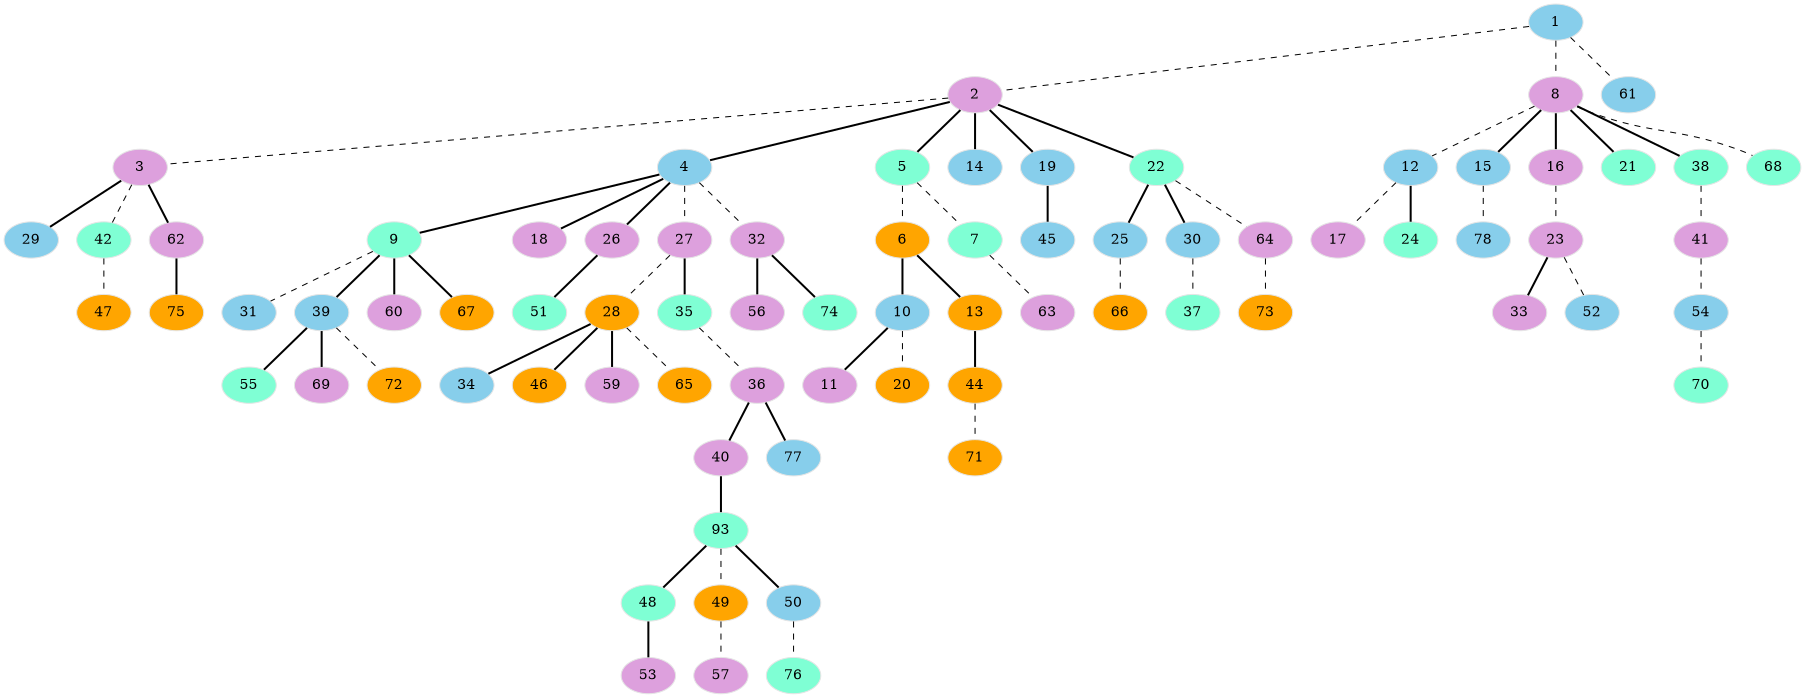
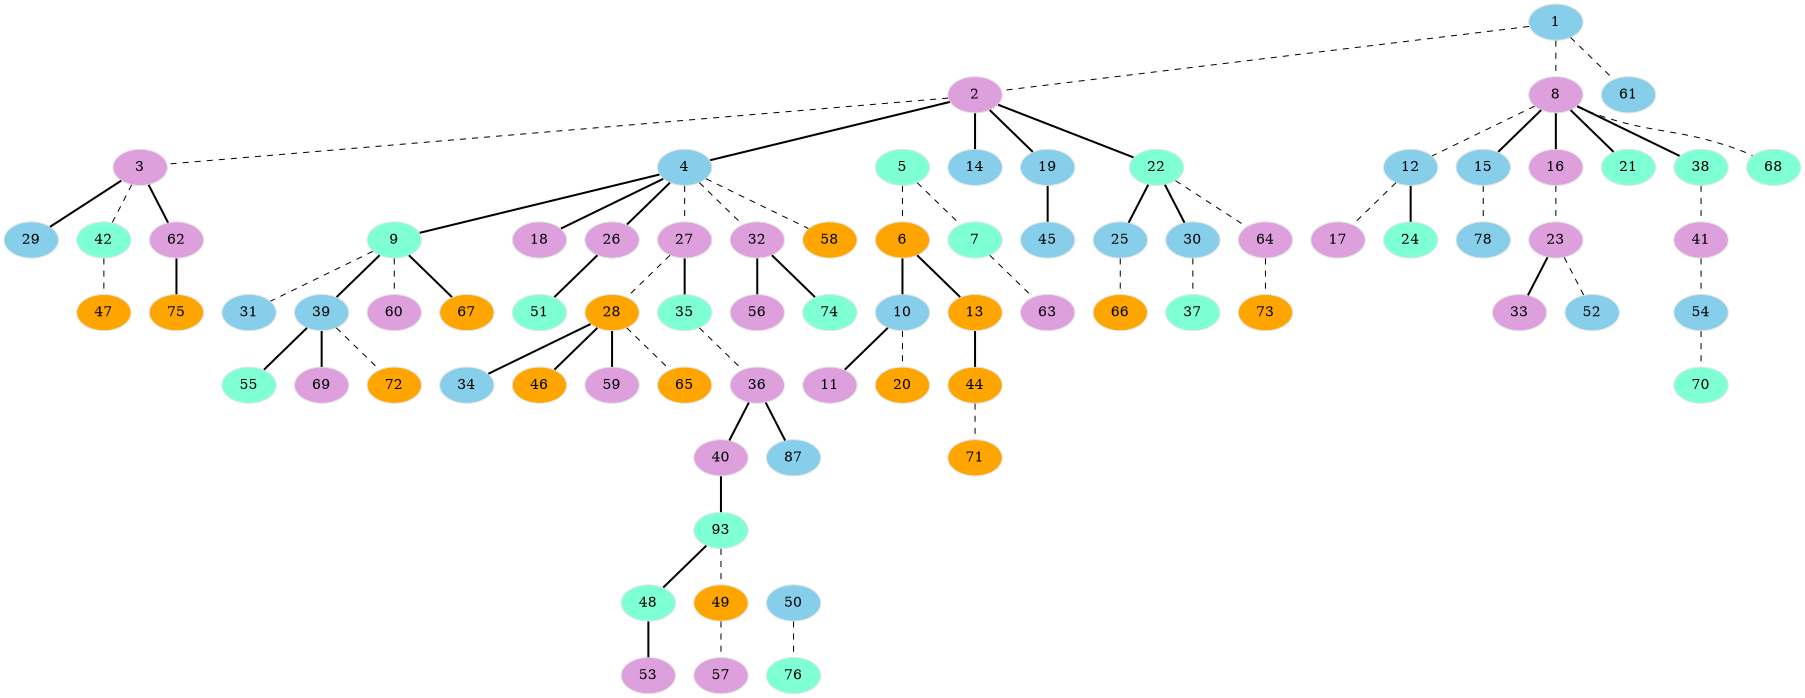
  graph {
    node [color=gray90 fillcolor=plum style=filled]
    edge [style=bold]
    1 [fillcolor=skyblue]
    2
    8
    61 [fillcolor=skyblue]
    3
    4 [fillcolor=skyblue]
    5 [fillcolor=aquamarine]
    14 [fillcolor=skyblue]
    19 [fillcolor=skyblue]
    22 [fillcolor=aquamarine]
    12 [fillcolor=skyblue]
    15 [fillcolor=skyblue]
    16
    21 [fillcolor=aquamarine]
    38 [fillcolor=aquamarine]
    68 [fillcolor=aquamarine]
    29 [fillcolor=skyblue]
    42 [fillcolor=aquamarine]
    62
    9 [fillcolor=aquamarine]
    18
    26
    27
    32
+   58 [fillcolor=orange]
    6 [fillcolor=orange]
    7 [fillcolor=aquamarine]
    45 [fillcolor=skyblue]
    25 [fillcolor=skyblue]
    30 [fillcolor=skyblue]
    64
    47 [fillcolor=orange]
    75 [fillcolor=orange]
    31 [fillcolor=skyblue]
    39 [fillcolor=skyblue]
    60
    67 [fillcolor=orange]
    51 [fillcolor=aquamarine]
    28 [fillcolor=orange]
    35 [fillcolor=aquamarine]
    56
    74 [fillcolor=aquamarine]
    10 [fillcolor=skyblue]
    13 [fillcolor=orange]
    63
    11
    20 [fillcolor=orange]
    44 [fillcolor=orange]
    17
    24 [fillcolor=aquamarine]
    78 [fillcolor=skyblue]
    23
    41
    55 [fillcolor=aquamarine]
    69
    72 [fillcolor=orange]
    71 [fillcolor=orange]
    33
    52 [fillcolor=skyblue]
    66 [fillcolor=orange]
    37 [fillcolor=aquamarine]
    73 [fillcolor=orange]
    34 [fillcolor=skyblue]
    46 [fillcolor=orange]
    59
    65 [fillcolor=orange]
    36
    40
-   77 [fillcolor=skyblue]
+   77 [fillcolor=skyblue label=87]
    n70 [fillcolor=aquamarine label=93]
    54 [fillcolor=skyblue]
    48 [fillcolor=aquamarine]
    49 [fillcolor=orange]
    50 [fillcolor=skyblue]
    70 [fillcolor=aquamarine]
    53
    57
    76 [fillcolor=aquamarine]
    1 -- 2 [style=dashed]
    1 -- 8 [style=dashed]
    1 -- 61 [style=dashed]
    2 -- 3 [style=dashed]
    2 -- 4
-   2 -- 5
    2 -- 14
    2 -- 19
    2 -- 22
    8 -- 12 [style=dashed]
    8 -- 15
    8 -- 16
    8 -- 21
    8 -- 38
    8 -- 68 [style=dashed]
    3 -- 29
    3 -- 42 [style=dashed]
    3 -- 62
    4 -- 9
    4 -- 18
    4 -- 26
    4 -- 27 [style=dashed]
    4 -- 32 [style=dashed]
+   4 -- 58 [style=dashed]
    5 -- 6 [style=dashed]
    5 -- 7 [style=dashed]
    19 -- 45
    22 -- 25
    22 -- 30
    22 -- 64 [style=dashed]
    12 -- 17 [style=dashed]
    12 -- 24
    15 -- 78 [style=dashed]
    16 -- 23 [style=dashed]
    38 -- 41 [style=dashed]
    42 -- 47 [style=dashed]
    62 -- 75
    9 -- 31 [style=dashed]
    9 -- 39
-   9 -- 60
+   9 -- 60 [style=dashed]
    9 -- 67
    26 -- 51
    27 -- 28 [style=dashed]
    27 -- 35
    32 -- 56
    32 -- 74
    6 -- 10
    6 -- 13
    7 -- 63 [style=dashed]
    25 -- 66 [style=dashed]
    30 -- 37 [style=dashed]
    64 -- 73 [style=dashed]
    39 -- 55
    39 -- 69
    39 -- 72 [style=dashed]
    28 -- 34
    28 -- 46
    28 -- 59
    28 -- 65 [style=dashed]
    35 -- 36 [style=dashed]
    10 -- 11
    10 -- 20 [style=dashed]
    13 -- 44
    44 -- 71 [style=dashed]
    23 -- 33
    23 -- 52 [style=dashed]
    41 -- 54 [style=dashed]
    36 -- 40
    36 -- 77
    40 -- n70
    n70 -- 48
    n70 -- 49 [style=dashed]
-   n70 -- 50
    54 -- 70 [style=dashed]
    48 -- 53
    49 -- 57 [style=dashed]
    50 -- 76 [style=dashed]
  }
